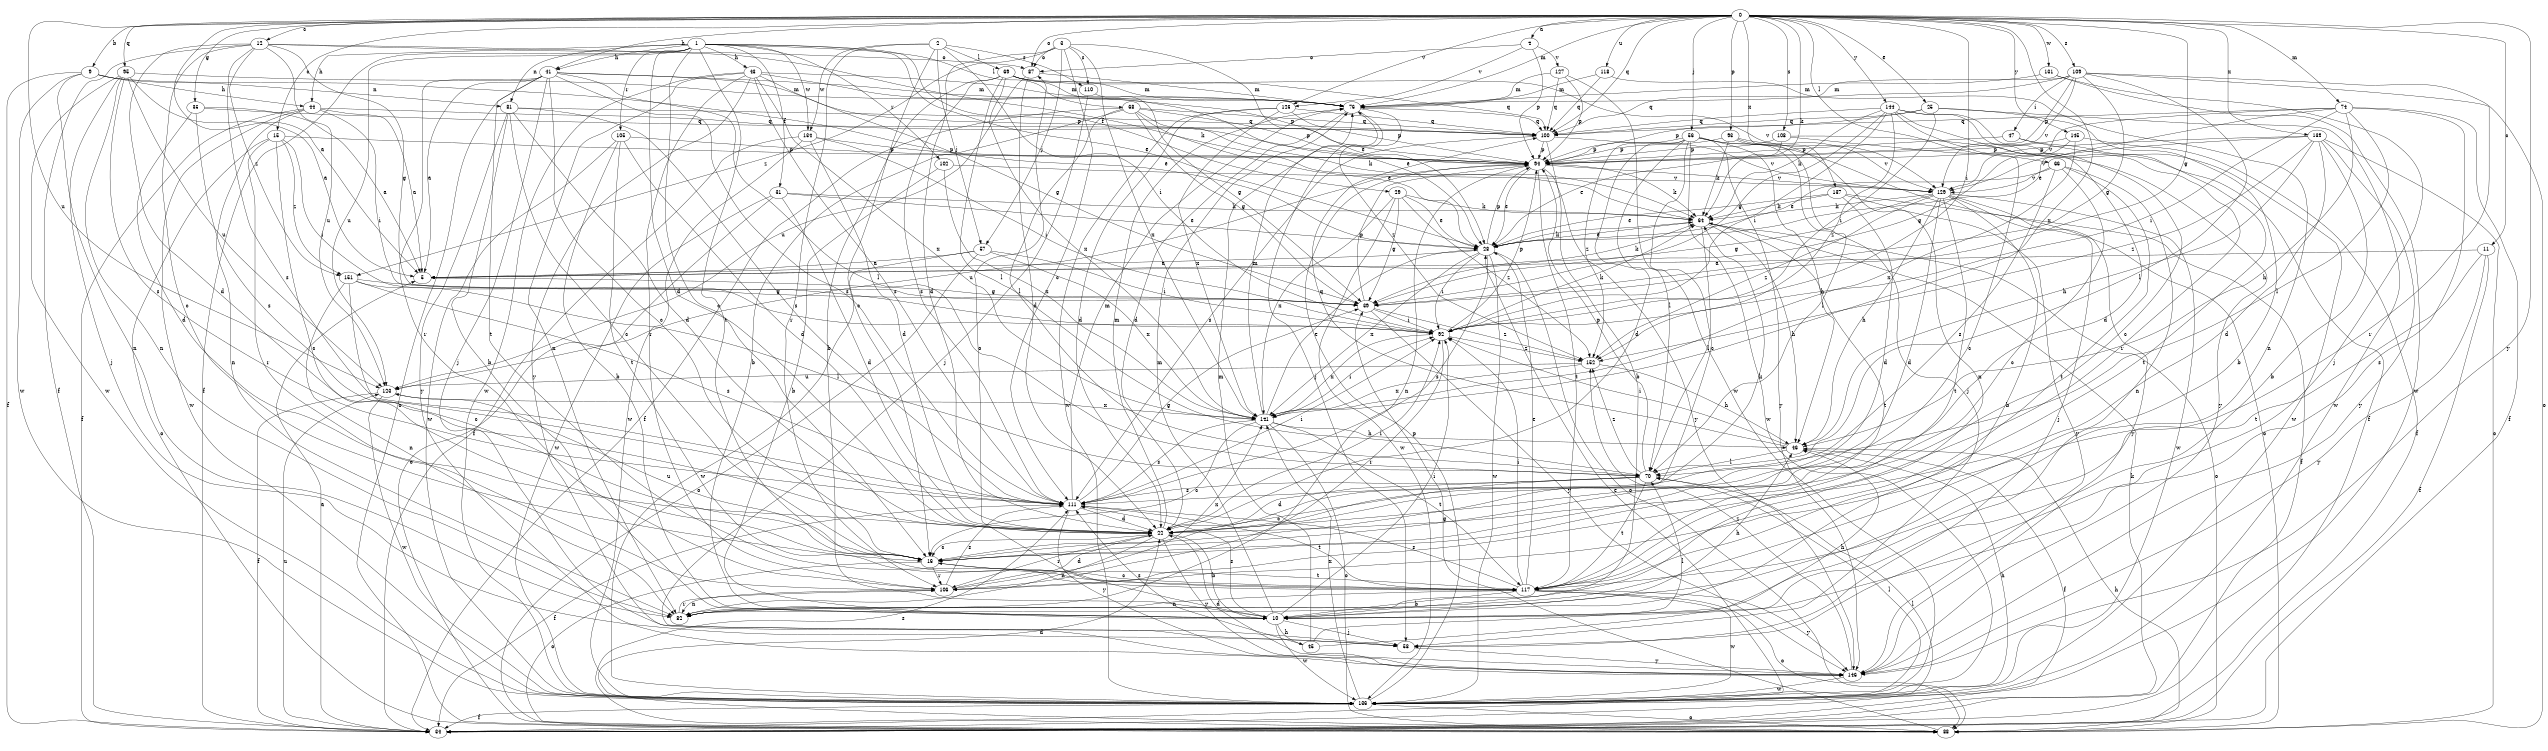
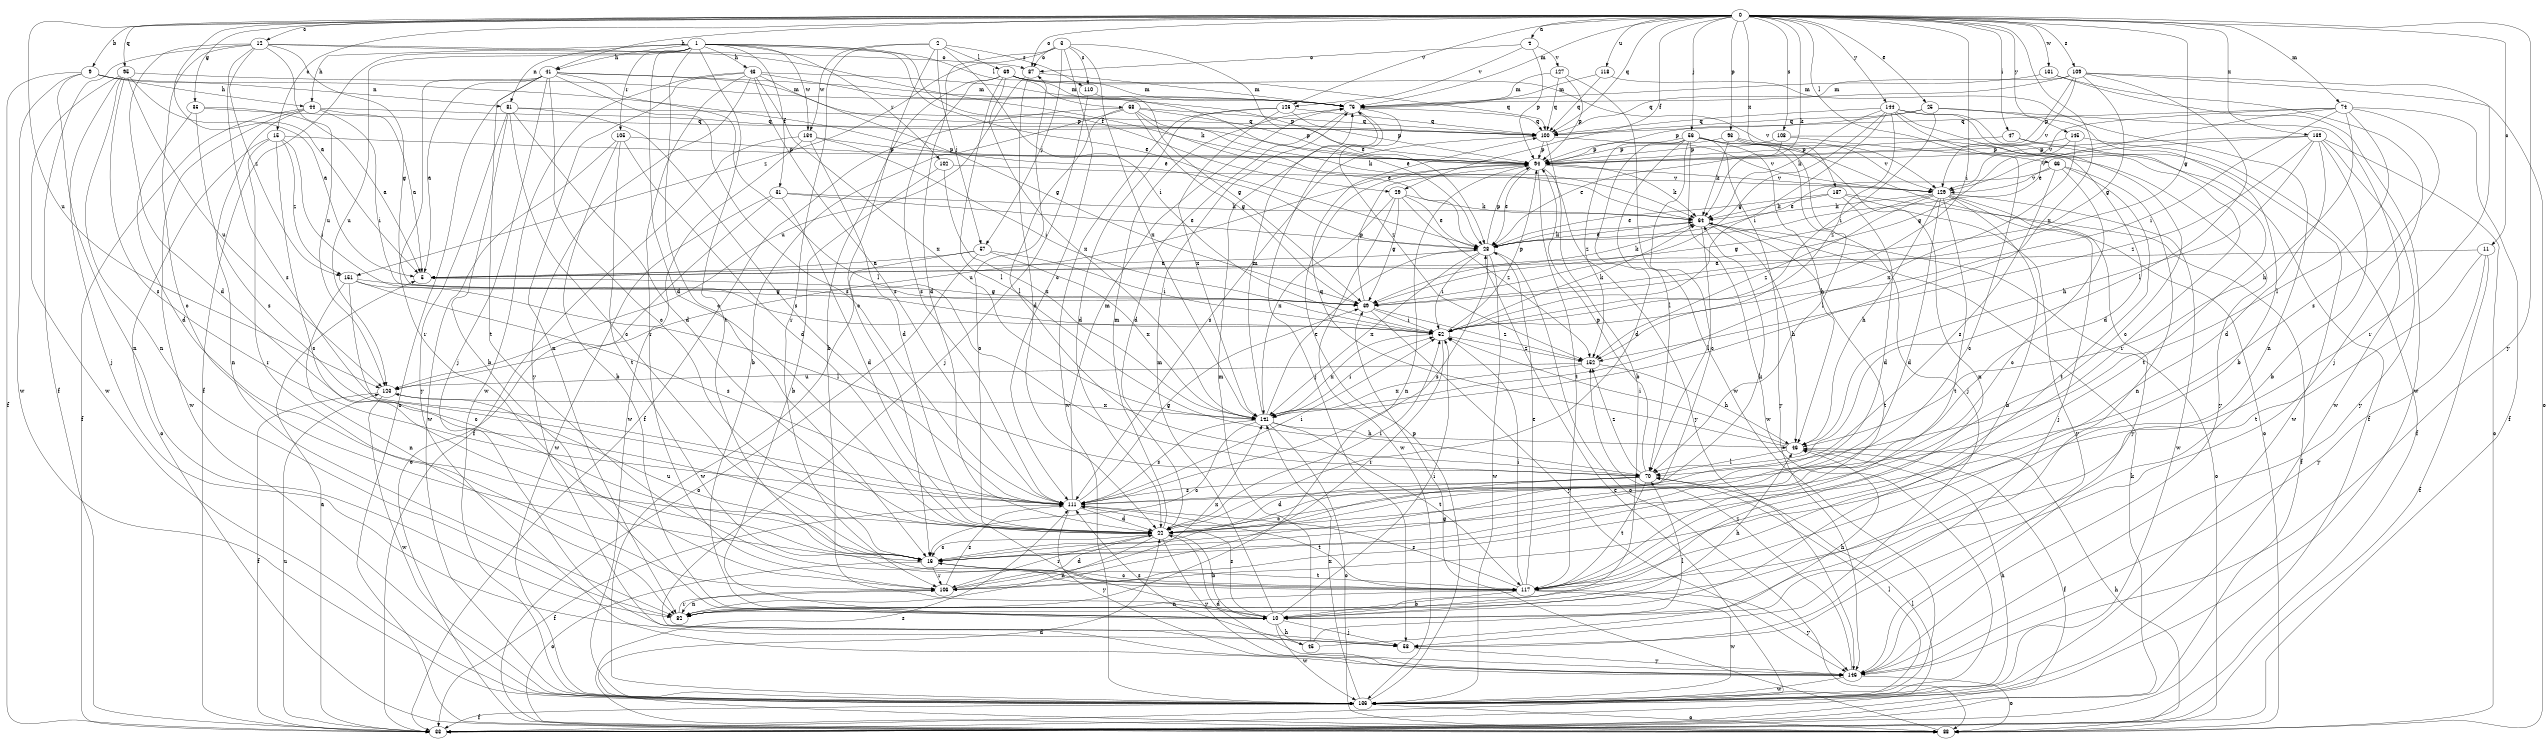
  strict digraph {
    0
    4
    5
    9
    11
    12
    15
    25
    29
    35
    39
    41
    47
-   52 [label=92]
+   52
    56
    64
    66
    74
    76
    87
    93
    95
    100
    108
    109
    118
    123
    126
    131
    137
    139
    141
    144
    145
    146
    94
    127
    28
-   34
+   34 [label=33]
    44
    81
    82
    136
    117
    16
    22
    111
    151
    106
    88
    10
    152
    70
    58
    46
    129
    1
    31
    43
    68
    102
    105
    134
    2
    57
    69
    110
    3
    45
    0 -> 4 [label=a]
    0 -> 5 [label=a]
    0 -> 9 [label=b]
    0 -> 11 [label=c]
    0 -> 12 [label=c]
    0 -> 15 [label=c]
    0 -> 25 [label=e]
+   0 -> 29 [label=f]
    0 -> 35 [label=g]
    0 -> 39 [label=g]
    0 -> 41 [label=h]
-   109 -> 47 [label=i]
+   0 -> 47 [label=i]
    0 -> 52 [label=i]
    0 -> 56 [label=j]
    0 -> 64 [label=k]
    0 -> 66 [label=l]
    0 -> 74 [label=m]
    0 -> 76 [label=m]
    0 -> 87 [label=o]
    0 -> 93 [label=p]
    0 -> 95 [label=q]
    0 -> 100 [label=q]
    0 -> 108 [label=s]
    0 -> 109 [label=s]
    0 -> 118 [label=u]
    0 -> 123 [label=u]
    0 -> 126 [label=v]
    0 -> 131 [label=w]
    0 -> 137 [label=x]
    0 -> 139 [label=x]
    0 -> 141 [label=x]
    0 -> 144 [label=y]
    0 -> 145 [label=y]
    0 -> 146 [label=y]
    4 -> 87 [label=o]
    4 -> 126 [label=v]
    4 -> 94 [label=p]
    4 -> 127 [label=v]
    5 -> 39 [label=g]
    5 -> 64 [label=k]
    9 -> 28 [label=e]
    9 -> 34 [label=f]
    9 -> 44 [label=h]
    9 -> 81 [label=n]
    9 -> 82 [label=n]
    9 -> 136 [label=w]
    11 -> 5 [label=a]
    11 -> 146 [label=y]
    11 -> 34 [label=f]
    11 -> 117 [label=t]
    12 -> 39 [label=g]
    12 -> 64 [label=k]
    12 -> 87 [label=o]
    12 -> 123 [label=u]
    12 -> 34 [label=f]
    12 -> 16 [label=c]
    12 -> 22 [label=d]
    12 -> 111 [label=s]
    12 -> 151 [label=z]
    15 -> 52 [label=i]
    15 -> 94 [label=p]
    15 -> 16 [label=c]
    15 -> 151 [label=z]
    15 -> 106 [label=r]
    15 -> 88 [label=o]
    25 -> 52 [label=i]
    25 -> 100 [label=q]
    25 -> 94 [label=p]
    25 -> 136 [label=w]
    25 -> 10 [label=b]
    29 -> 39 [label=g]
    29 -> 64 [label=k]
    29 -> 141 [label=x]
    29 -> 28 [label=e]
    29 -> 136 [label=w]
    29 -> 152 [label=z]
    35 -> 5 [label=a]
    35 -> 100 [label=q]
    35 -> 22 [label=d]
    35 -> 111 [label=s]
    39 -> 52 [label=i]
    39 -> 146 [label=y]
    39 -> 94 [label=p]
    39 -> 152 [label=z]
    41 -> 5 [label=a]
    41 -> 76 [label=m]
    41 -> 94 [label=p]
    41 -> 117 [label=t]
    41 -> 16 [label=c]
    41 -> 111 [label=s]
    41 -> 106 [label=r]
    41 -> 88 [label=o]
    41 -> 70 [label=l]
    41 -> 58 [label=j]
    47 -> 94 [label=p]
    47 -> 136 [label=w]
    47 -> 117 [label=t]
    52 -> 64 [label=k]
    52 -> 141 [label=x]
    52 -> 94 [label=p]
    52 -> 106 [label=r]
    52 -> 152 [label=z]
    56 -> 146 [label=y]
    56 -> 94 [label=p]
    56 -> 136 [label=w]
    56 -> 16 [label=c]
    56 -> 22 [label=d]
    56 -> 88 [label=o]
    56 -> 152 [label=z]
    56 -> 70 [label=l]
    56 -> 58 [label=j]
    56 -> 46 [label=h]
    64 -> 28 [label=e]
    64 -> 117 [label=t]
    64 -> 88 [label=o]
    64 -> 70 [label=l]
    64 -> 46 [label=h]
    66 -> 28 [label=e]
    66 -> 82 [label=n]
    66 -> 117 [label=t]
    66 -> 16 [label=c]
    66 -> 111 [label=s]
    66 -> 129 [label=v]
    74 -> 52 [label=i]
    74 -> 100 [label=q]
    74 -> 28 [label=e]
    74 -> 34 [label=f]
-   74 -> 10 [label=s]
+   74 -> 111 [label=s]
    74 -> 70 [label=l]
    74 -> 46 [label=h]
    74 -> 129 [label=v]
    76 -> 100 [label=q]
    76 -> 22 [label=d]
    76 -> 152 [label=z]
    76 -> 58 [label=j]
    87 -> 76 [label=m]
    87 -> 123 [label=u]
    87 -> 22 [label=d]
    93 -> 64 [label=k]
    93 -> 94 [label=p]
    93 -> 82 [label=n]
    93 -> 70 [label=l]
    93 -> 129 [label=v]
    95 -> 5 [label=a]
    95 -> 76 [label=m]
    95 -> 123 [label=u]
    95 -> 82 [label=n]
    95 -> 136 [label=w]
    95 -> 111 [label=s]
    95 -> 58 [label=j]
    100 -> 94 [label=p]
    100 -> 111 [label=s]
    100 -> 10 [label=b]
    100 -> 129 [label=v]
    108 -> 146 [label=y]
    108 -> 94 [label=p]
    108 -> 28 [label=e]
    108 -> 16 [label=c]
    109 -> 39 [label=g]
    109 -> 76 [label=m]
    109 -> 100 [label=q]
    109 -> 94 [label=p]
    109 -> 106 [label=r]
    109 -> 88 [label=o]
    109 -> 70 [label=l]
    109 -> 129 [label=v]
    118 -> 76 [label=m]
    118 -> 100 [label=q]
    118 -> 82 [label=n]
    123 -> 141 [label=x]
    123 -> 34 [label=f]
    123 -> 136 [label=w]
    126 -> 100 [label=q]
    126 -> 141 [label=x]
    126 -> 94 [label=p]
    126 -> 136 [label=w]
    126 -> 22 [label=d]
    131 -> 76 [label=m]
    131 -> 136 [label=w]
    131 -> 58 [label=j]
    137 -> 64 [label=k]
    137 -> 146 [label=y]
    137 -> 28 [label=e]
    137 -> 34 [label=f]
    137 -> 22 [label=d]
    139 -> 146 [label=y]
    139 -> 94 [label=p]
    139 -> 22 [label=d]
    139 -> 88 [label=o]
    139 -> 10 [label=b]
    139 -> 152 [label=z]
    139 -> 46 [label=h]
    139 -> 129 [label=v]
    141 -> 52 [label=i]
    141 -> 76 [label=m]
    141 -> 28 [label=e]
    141 -> 117 [label=t]
    141 -> 16 [label=c]
    141 -> 111 [label=s]
    141 -> 88 [label=o]
    141 -> 46 [label=h]
    144 -> 39 [label=g]
    144 -> 52 [label=i]
    144 -> 64 [label=k]
    144 -> 100 [label=q]
    144 -> 34 [label=f]
    144 -> 16 [label=c]
    144 -> 22 [label=d]
    144 -> 106 [label=r]
    144 -> 152 [label=z]
    145 -> 39 [label=g]
    145 -> 141 [label=x]
    145 -> 94 [label=p]
    145 -> 34 [label=f]
    146 -> 136 [label=w]
    146 -> 22 [label=d]
    146 -> 152 [label=z]
    94 -> 64 [label=k]
    94 -> 123 [label=u]
    94 -> 146 [label=y]
    94 -> 28 [label=e]
    94 -> 82 [label=n]
    94 -> 117 [label=t]
    94 -> 129 [label=v]
    127 -> 76 [label=m]
    127 -> 100 [label=q]
    127 -> 94 [label=p]
    127 -> 136 [label=w]
    28 -> 5 [label=a]
    28 -> 52 [label=i]
    28 -> 64 [label=k]
    28 -> 141 [label=x]
    28 -> 94 [label=p]
    28 -> 136 [label=w]
    28 -> 111 [label=s]
    28 -> 88 [label=o]
    34 -> 5 [label=a]
    34 -> 64 [label=k]
    34 -> 123 [label=u]
    34 -> 28 [label=e]
    34 -> 70 [label=l]
    44 -> 5 [label=a]
    44 -> 52 [label=i]
    44 -> 100 [label=q]
    44 -> 34 [label=f]
    44 -> 82 [label=n]
    44 -> 136 [label=w]
    81 -> 100 [label=q]
    81 -> 146 [label=y]
    81 -> 16 [label=c]
    81 -> 22 [label=d]
    81 -> 111 [label=s]
    81 -> 10 [label=b]
    82 -> 106 [label=r]
    136 -> 141 [label=x]
    136 -> 94 [label=p]
    136 -> 34 [label=f]
    136 -> 88 [label=o]
    136 -> 70 [label=l]
    136 -> 46 [label=h]
    117 -> 52 [label=i]
    117 -> 146 [label=y]
    117 -> 28 [label=e]
    117 -> 82 [label=n]
    117 -> 136 [label=w]
    117 -> 16 [label=c]
    117 -> 111 [label=s]
-   117 -> 88 [label=o]
+   146 -> 88 [label=o]
    117 -> 10 [label=b]
    16 -> 123 [label=u]
    16 -> 117 [label=t]
    16 -> 106 [label=r]
    16 -> 88 [label=o]
    22 -> 52 [label=i]
    22 -> 64 [label=k]
    22 -> 76 [label=m]
    22 -> 146 [label=y]
    22 -> 82 [label=n]
    22 -> 16 [label=c]
    22 -> 106 [label=r]
    22 -> 10 [label=b]
    111 -> 39 [label=g]
    111 -> 52 [label=i]
    111 -> 76 [label=m]
    111 -> 146 [label=y]
    111 -> 34 [label=f]
    111 -> 117 [label=t]
    111 -> 22 [label=d]
    151 -> 39 [label=g]
    151 -> 82 [label=n]
    151 -> 16 [label=c]
    151 -> 111 [label=s]
    151 -> 70 [label=l]
    106 -> 141 [label=x]
    106 -> 82 [label=n]
    106 -> 22 [label=d]
    106 -> 111 [label=s]
    88 -> 39 [label=g]
    88 -> 22 [label=d]
    88 -> 111 [label=s]
    88 -> 46 [label=h]
    10 -> 52 [label=i]
    10 -> 76 [label=m]
    10 -> 87 [label=o]
    10 -> 136 [label=w]
    10 -> 111 [label=s]
    10 -> 58 [label=j]
    10 -> 46 [label=h]
    10 -> 45 [label=h]
    152 -> 123 [label=u]
    152 -> 141 [label=x]
    152 -> 46 [label=h]
    70 -> 94 [label=p]
    70 -> 117 [label=t]
    70 -> 16 [label=c]
    70 -> 22 [label=d]
    70 -> 111 [label=s]
    70 -> 152 [label=z]
    58 -> 146 [label=y]
    46 -> 52 [label=i]
    46 -> 100 [label=q]
    46 -> 34 [label=f]
    46 -> 70 [label=l]
    129 -> 39 [label=g]
    129 -> 64 [label=k]
    129 -> 146 [label=y]
    129 -> 136 [label=w]
    129 -> 117 [label=t]
    129 -> 22 [label=d]
    129 -> 10 [label=b]
    129 -> 152 [label=z]
    129 -> 58 [label=j]
    129 -> 46 [label=h]
    1 -> 29 [label=f]
    1 -> 41 [label=h]
    1 -> 123 [label=u]
    1 -> 28 [label=e]
    1 -> 34 [label=f]
    1 -> 44 [label=h]
    1 -> 81 [label=n]
    1 -> 117 [label=t]
    1 -> 16 [label=c]
    1 -> 22 [label=d]
    1 -> 31 [label=f]
    1 -> 43 [label=h]
    1 -> 68 [label=l]
    1 -> 102 [label=r]
    1 -> 105 [label=r]
    1 -> 134 [label=w]
    31 -> 64 [label=k]
    31 -> 28 [label=e]
    31 -> 136 [label=w]
    31 -> 22 [label=d]
    31 -> 88 [label=o]
    43 -> 39 [label=g]
    43 -> 76 [label=m]
    43 -> 141 [label=x]
    43 -> 146 [label=y]
    43 -> 94 [label=p]
    43 -> 82 [label=n]
    43 -> 136 [label=w]
    43 -> 111 [label=s]
    43 -> 106 [label=r]
    68 -> 39 [label=g]
    68 -> 64 [label=k]
    68 -> 100 [label=q]
    68 -> 94 [label=p]
    68 -> 28 [label=e]
    68 -> 34 [label=f]
    68 -> 10 [label=b]
    68 -> 70 [label=l]
    102 -> 141 [label=x]
    102 -> 10 [label=b]
    102 -> 129 [label=v]
    105 -> 94 [label=p]
    105 -> 136 [label=w]
    105 -> 117 [label=t]
    105 -> 22 [label=d]
    105 -> 10 [label=b]
    134 -> 52 [label=i]
    134 -> 94 [label=p]
    134 -> 34 [label=f]
    134 -> 136 [label=w]
    134 -> 22 [label=d]
    2 -> 52 [label=i]
    2 -> 16 [label=c]
    2 -> 106 [label=r]
    2 -> 134 [label=w]
    2 -> 57 [label=j]
    2 -> 69 [label=l]
    2 -> 110 [label=s]
    57 -> 5 [label=a]
    57 -> 52 [label=i]
    57 -> 141 [label=x]
    57 -> 136 [label=w]
    57 -> 88 [label=o]
    69 -> 76 [label=m]
    69 -> 100 [label=q]
    69 -> 141 [label=x]
    69 -> 28 [label=e]
    69 -> 111 [label=s]
    69 -> 10 [label=b]
    69 -> 70 [label=l]
    69 -> 129 [label=v]
    110 -> 39 [label=g]
    110 -> 58 [label=j]
    3 -> 87 [label=o]
    3 -> 141 [label=x]
    3 -> 28 [label=e]
    3 -> 22 [label=d]
    3 -> 111 [label=c]
    3 -> 151 [label=z]
    3 -> 57 [label=j]
    3 -> 110 [label=s]
    45 -> 76 [label=m]
    45 -> 111 [label=s]
    45 -> 70 [label=l]
    45 -> 46 [label=h]
  }
